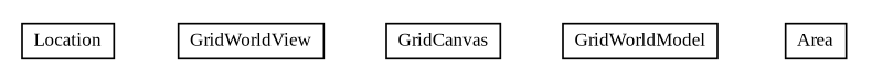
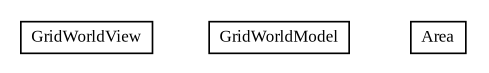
  digraph {
    nodesep=0.25
    ranksep=0.5
    fontname="Liberation Serif"
    node [fontcolor=black fontname="Liberation Serif" fontsize=10.0 shape=plaintext]
-   n1 [label=<<table title="jason.environment.grid.Location" border="0" cellborder="1" cellspacing="0" cellpadding="2" port="p" href="./Location.html"> 		<tr><td><table border="0" cellspacing="0" cellpadding="1"> <tr><td align="center" balign="center"> Location </td></tr> 		</table></td></tr> 		</table>>]
    n2 [label=<<table title="jason.environment.grid.GridWorldView" border="0" cellborder="1" cellspacing="0" cellpadding="2" port="p" href="./GridWorldView.html"> 		<tr><td><table border="0" cellspacing="0" cellpadding="1"> <tr><td align="center" balign="center"> GridWorldView </td></tr> 		</table></td></tr> 		</table>>]
-   n3 [label=<<table title="jason.environment.grid.GridWorldView.GridCanvas" border="0" cellborder="1" cellspacing="0" cellpadding="2" port="p" href="./GridWorldView.GridCanvas.html"> 		<tr><td><table border="0" cellspacing="0" cellpadding="1"> <tr><td align="center" balign="center"> GridCanvas </td></tr> 		</table></td></tr> 		</table>>]
    n4 [label=<<table title="jason.environment.grid.GridWorldModel" border="0" cellborder="1" cellspacing="0" cellpadding="2" port="p" href="./GridWorldModel.html"> 		<tr><td><table border="0" cellspacing="0" cellpadding="1"> <tr><td align="center" balign="center"> GridWorldModel </td></tr> 		</table></td></tr> 		</table>>]
    n5 [label=<<table title="jason.environment.grid.Area" border="0" cellborder="1" cellspacing="0" cellpadding="2" port="p" href="./Area.html"> 		<tr><td><table border="0" cellspacing="0" cellpadding="1"> <tr><td align="center" balign="center"> Area </td></tr> 		</table></td></tr> 		</table>>]
  }
